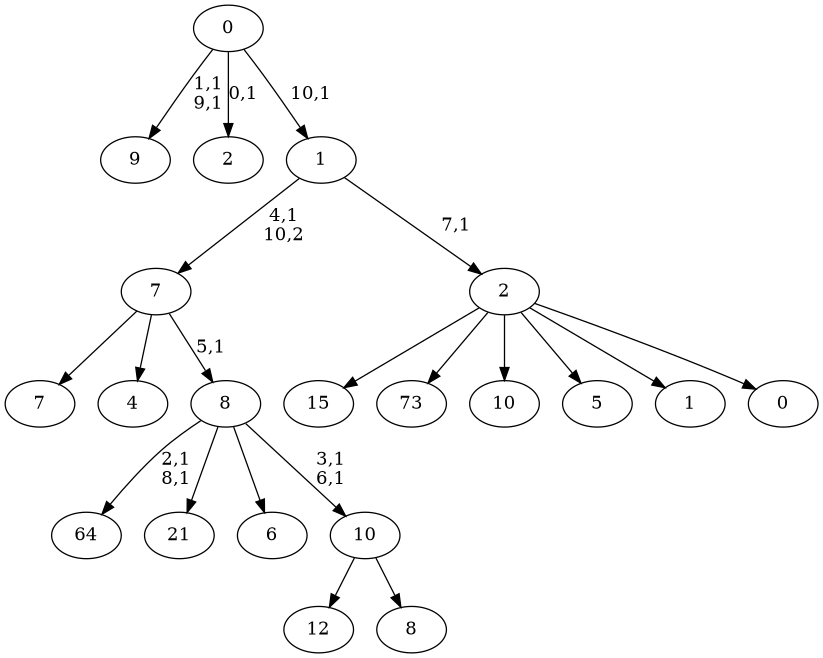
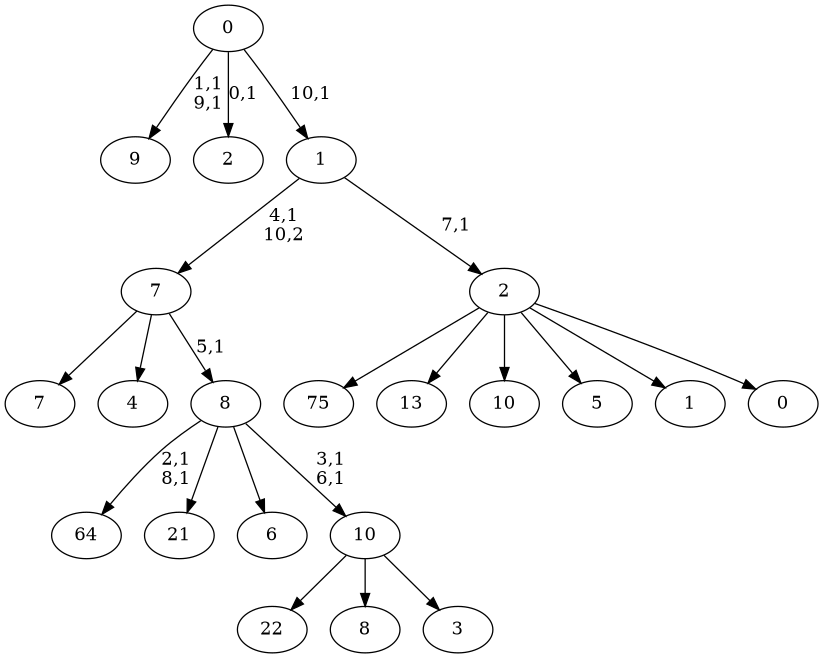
  digraph {
-   n1 [label=15]
+   n1 [label=75]
    n2 [label=64]
-   n3 [label=73]
-   n4 [label=12]
+   n3 [label=13]
+   n4 [label=22]
    n5 [label=21]
    n6 [label=10]
    n7 [label=9]
    n8 [label=8]
    n9 [label=7]
    n10 [label=6]
    n11 [label=5]
    n12 [label=4]
+   n13 [label=3]
    10
    8
    7
    n17 [label=2]
    n18 [label=1]
    n19 [label=0]
    2
    1
    0
    10 -> n4
    10 -> n8
+   10 -> n13
    8 -> n2 [label="2,1\n8,1"]
    8 -> n5
    8 -> n10
    8 -> 10 [label="3,1\n6,1"]
    7 -> n9
    7 -> n12
    7 -> 8 [label="5,1"]
    2 -> n1
    2 -> n3
    2 -> n6
    2 -> n11
    2 -> n18
    2 -> n19
    1 -> 7 [label="4,1\n10,2"]
    1 -> 2 [label="7,1"]
    0 -> n7 [label="1,1\n9,1"]
    0 -> n17 [label="0,1"]
    0 -> 1 [label="10,1"]
  }
